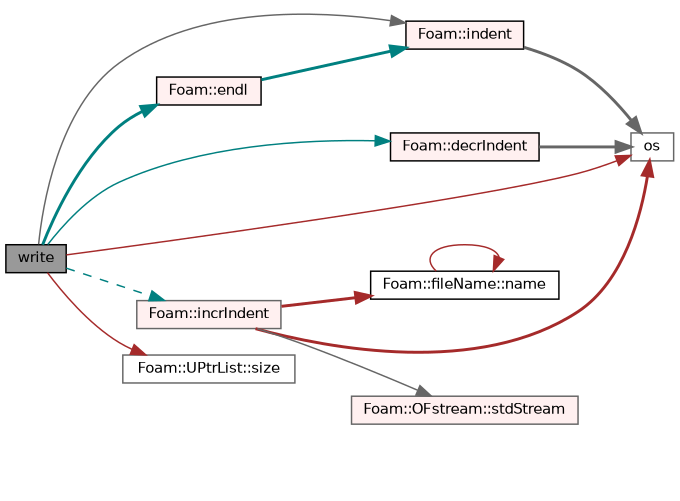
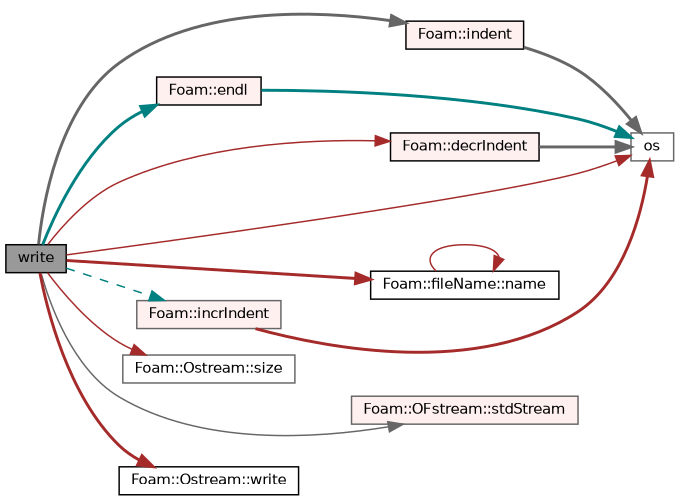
  digraph {
    rankdir=LR
    node [color=black fillcolor="#FFF0F0" fontname=Helvetica fontsize=10 shape=box style=filled]
    edge [color=brown fontname=Helvetica fontsize=10 labelfontname=Helvetica labelfontsize=10 style=bold]
    n1 [fillcolor=grey60 fontcolor=black height=0.2 label=write width=0.4]
    n2 [height=0.2 label="Foam::decrIndent" width=0.4]
    n3 [color=gray40 fillcolor=white height=0.2 label=os width=0.4]
    n4 [height=0.2 label="Foam::endl" width=0.4]
    n5 [color=gray40 height=0.2 label="Foam::incrIndent" width=0.4]
    n6 [height=0.2 label="Foam::indent" width=0.4]
    n7 [fillcolor=white height=0.2 label="Foam::fileName::name" width=0.4]
-   n8 [color=gray40 fillcolor=white height=0.2 label="Foam::UPtrList::size" width=0.4]
+   n8 [color=gray40 fillcolor=white height=0.2 label="Foam::Ostream::size" width=0.4]
    n9 [color=gray40 height=0.2 label="Foam::OFstream::stdStream" width=0.4]
-   n1 -> n2 [color=teal style=solid]
+   n10 [fillcolor=white height=0.2 label="Foam::Ostream::write" width=0.4]
+   n1 -> n2 [style=solid]
    n1 -> n3 [style=solid]
    n1 -> n4 [color=teal]
    n1 -> n5 [color=teal style=dashed]
-   n1 -> n6 [color=gray40 style=solid]
-   n5 -> n7
+   n1 -> n6 [color=gray40]
+   n1 -> n7
    n1 -> n8 [style=solid]
-   n5 -> n9 [color=gray40 style=solid]
+   n1 -> n9 [color=gray40 style=solid]
+   n1 -> n10
    n2 -> n3 [color=gray40]
-   n4 -> n6 [color=teal]
+   n4 -> n3 [color=teal]
    n5 -> n3
    n6 -> n3 [color=gray40]
    n7 -> n7 [style=solid]
  }
